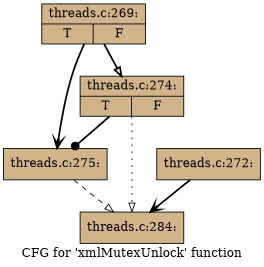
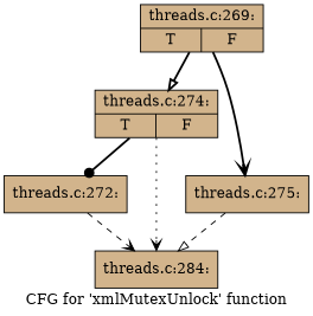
  digraph {
    label="CFG for 'xmlMutexUnlock' function"
    node [fillcolor=tan shape=record style=filled]
    edge [arrowhead=onormal style=bold]
    n1 [label="{threads.c:269:|{<s0>T|<s1>F}}"]
    n2 [label="{threads.c:274:|{<s0>T|<s1>F}}"]
    n3 [label="{threads.c:275:}"]
    n4 [label="{threads.c:272:}"]
    n5 [label="{threads.c:284:}"]
    n1 -> n2
    n1 -> n3 [arrowhead=vee]
-   n2 -> n3 [arrowhead=dot]
-   n2 -> n5 [style=dotted]
+   n2 -> n4 [arrowhead=dot]
+   n2 -> n5 [arrowhead=vee style=dotted]
    n3 -> n5 [style=dashed]
-   n4 -> n5 [arrowhead=vee]
+   n4 -> n5 [arrowhead=vee style=dashed]
  }
